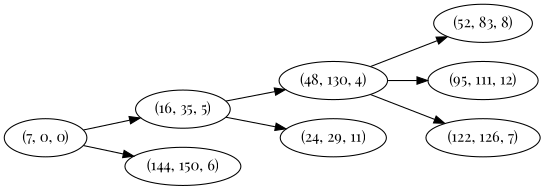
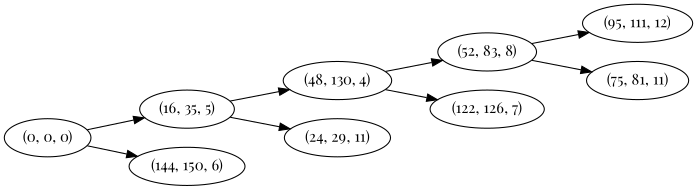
  digraph {
    fontname="Playfair Display"
    rankdir=LR
    node [fontname="Playfair Display"]
    edge [fontname="Playfair Display"]
-   "(0, 0, 0)" [label="(7, 0, 0)"]
+   "(0, 0, 0)"
    "(16, 35, 5)"
    "(144, 150, 6)"
    "(48, 130, 4)"
    "(24, 29, 11)"
    n6 [label="(52, 83, 8)"]
    n7 [label="(95, 111, 12)"]
    n8 [label="(122, 126, 7)"]
+   "(75, 81, 11)"
    "(0, 0, 0)" -> "(16, 35, 5)"
    "(0, 0, 0)" -> "(144, 150, 6)"
    "(16, 35, 5)" -> "(48, 130, 4)"
    "(16, 35, 5)" -> "(24, 29, 11)"
    "(48, 130, 4)" -> n6
-   "(48, 130, 4)" -> n7
+   n6 -> n7
    "(48, 130, 4)" -> n8
+   n6 -> "(75, 81, 11)"
  }
